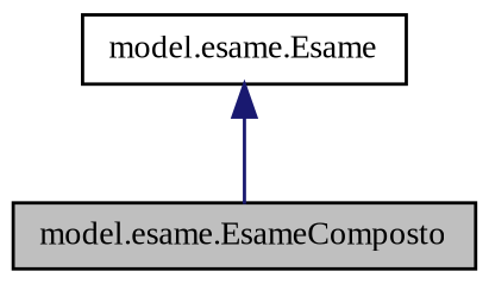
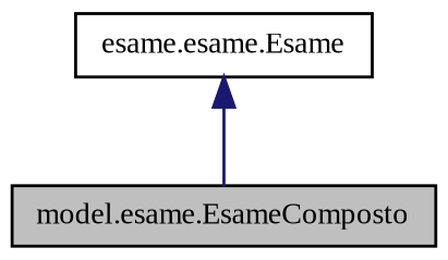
  digraph {
    fontname="Liberation Serif"
    node [color=black fontname="Liberation Serif" fontsize=10 shape=record style=filled]
    n1 [fillcolor=grey75 fontcolor=black height=0.2 label="model.esame.EsameComposto" width=0.4]
-   n2 [fillcolor=white height=0.2 label="model.esame.Esame" width=0.4]
+   n2 [fillcolor=white height=0.2 label="esame.esame.Esame" width=0.4]
    n2 -> n1 [color=midnightblue dir=back fontname="Liberation Serif" fontsize=10 labelfontname=Helvetica labelfontsize=10 style=solid]
  }
